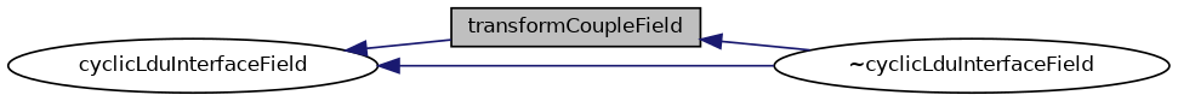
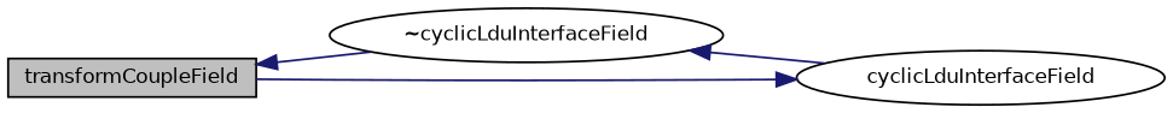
  digraph {
    rankdir=LR
    node [color=black fontname=Helvetica fontsize=10 shape=ellipse]
    edge [color=midnightblue dir=back fontname=Helvetica fontsize=10 labelfontname=Helvetica labelfontsize=10 style=solid]
    n1 [fillcolor=grey75 fontcolor=black height=0.2 label=transformCoupleField shape=box style=filled width=0.4]
    n2 [height=0.2 label="~cyclicLduInterfaceField" width=0.4]
    n3 [height=0.2 label=cyclicLduInterfaceField width=0.4]
    n1 -> n2
-   n3 -> n2
+   n2 -> n3
    n3 -> n1
  }
